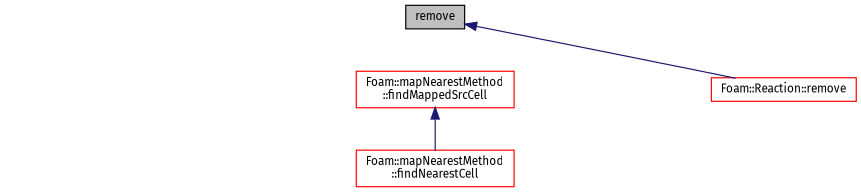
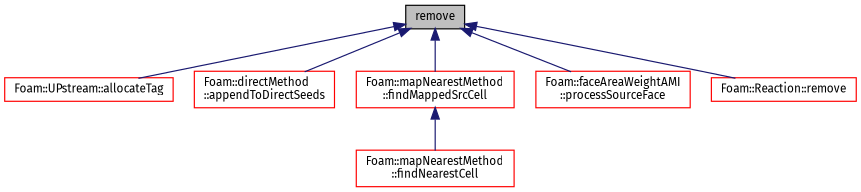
  digraph {
    fontname="Fira Sans"
    rankdir=TB
    node [color=red fontname="Fira Sans" fontsize=10 shape=record]
    edge [color=midnightblue dir=back fontname="Fira Sans" fontsize=10 labelfontname=FreeSans labelfontsize=10 style=solid]
    n1 [color=black fillcolor=grey75 fontcolor=black height=0.2 label=remove style=filled width=0.4]
+   n2 [height=0.2 label="Foam::UPstream::allocateTag" width=0.4]
+   n3 [height=0.2 label="Foam::directMethod\l::appendToDirectSeeds" width=0.4]
    n4 [height=0.2 label="Foam::mapNearestMethod\l::findMappedSrcCell" width=0.4]
+   n5 [height=0.2 label="Foam::faceAreaWeightAMI\l::processSourceFace" width=0.4]
    n6 [height=0.2 label="Foam::Reaction::remove" width=0.4]
    n7 [height=0.2 label="Foam::mapNearestMethod\l::findNearestCell" width=0.4]
+   n1 -> n2
+   n1 -> n3
+   n1 -> n4
+   n1 -> n5
    n1 -> n6
    n4 -> n7
  }
